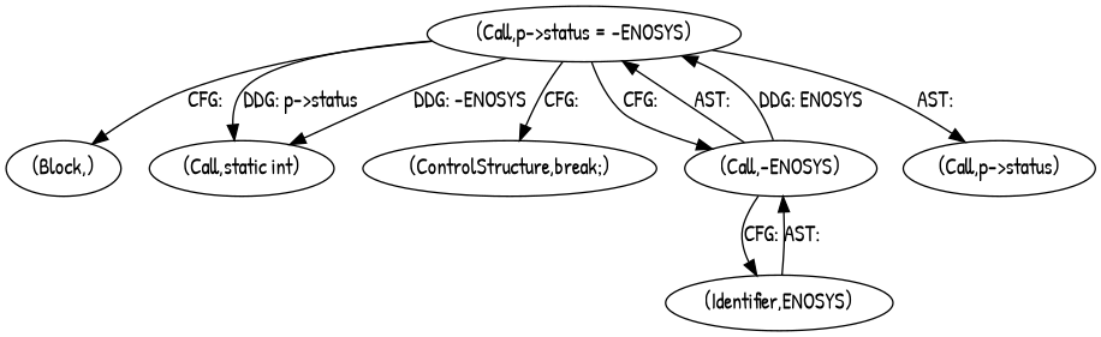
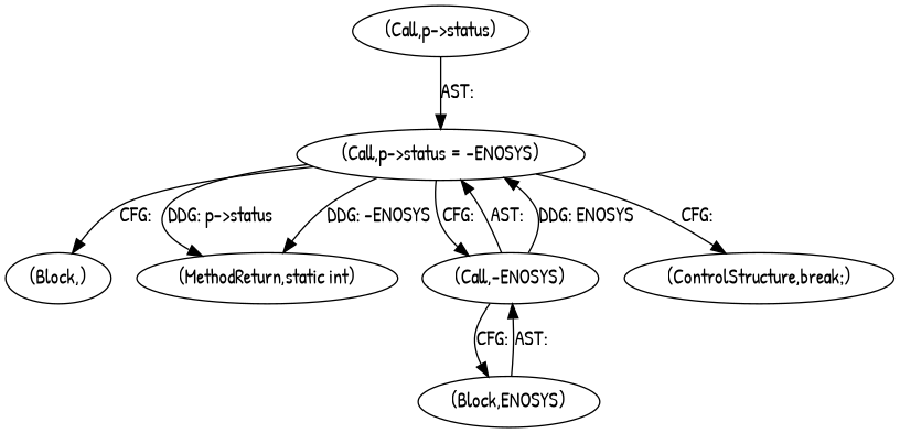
  digraph {
    fontname="Patrick Hand"
    node [fontname="Patrick Hand"]
    edge [fontname="Patrick Hand"]
    n1 [label="(Call,p->status = -ENOSYS)"]
    n2 [label="(Call,-ENOSYS)"]
    n3 [label="(Block,)"]
-   n4 [label="(Call,static int)"]
+   n4 [label="(MethodReturn,static int)"]
    n5 [label="(ControlStructure,break;)"]
-   n6 [label="(Identifier,ENOSYS)"]
+   n6 [label="(Block,ENOSYS)"]
    n7 [label="(Call,p->status)"]
    n1 -> n2 [label="CFG: "]
    n1 -> n3 [label="CFG: "]
    n1 -> n4 [label="DDG: p->status"]
    n1 -> n4 [label="DDG: -ENOSYS"]
    n1 -> n5 [label="CFG: "]
    n2 -> n1 [label="AST: "]
    n2 -> n1 [label="DDG: ENOSYS"]
    n2 -> n6 [label="CFG: "]
    n6 -> n2 [label="AST: "]
-   n1 -> n7 [label="AST: "]
+   n7 -> n1 [label="AST: "]
  }
